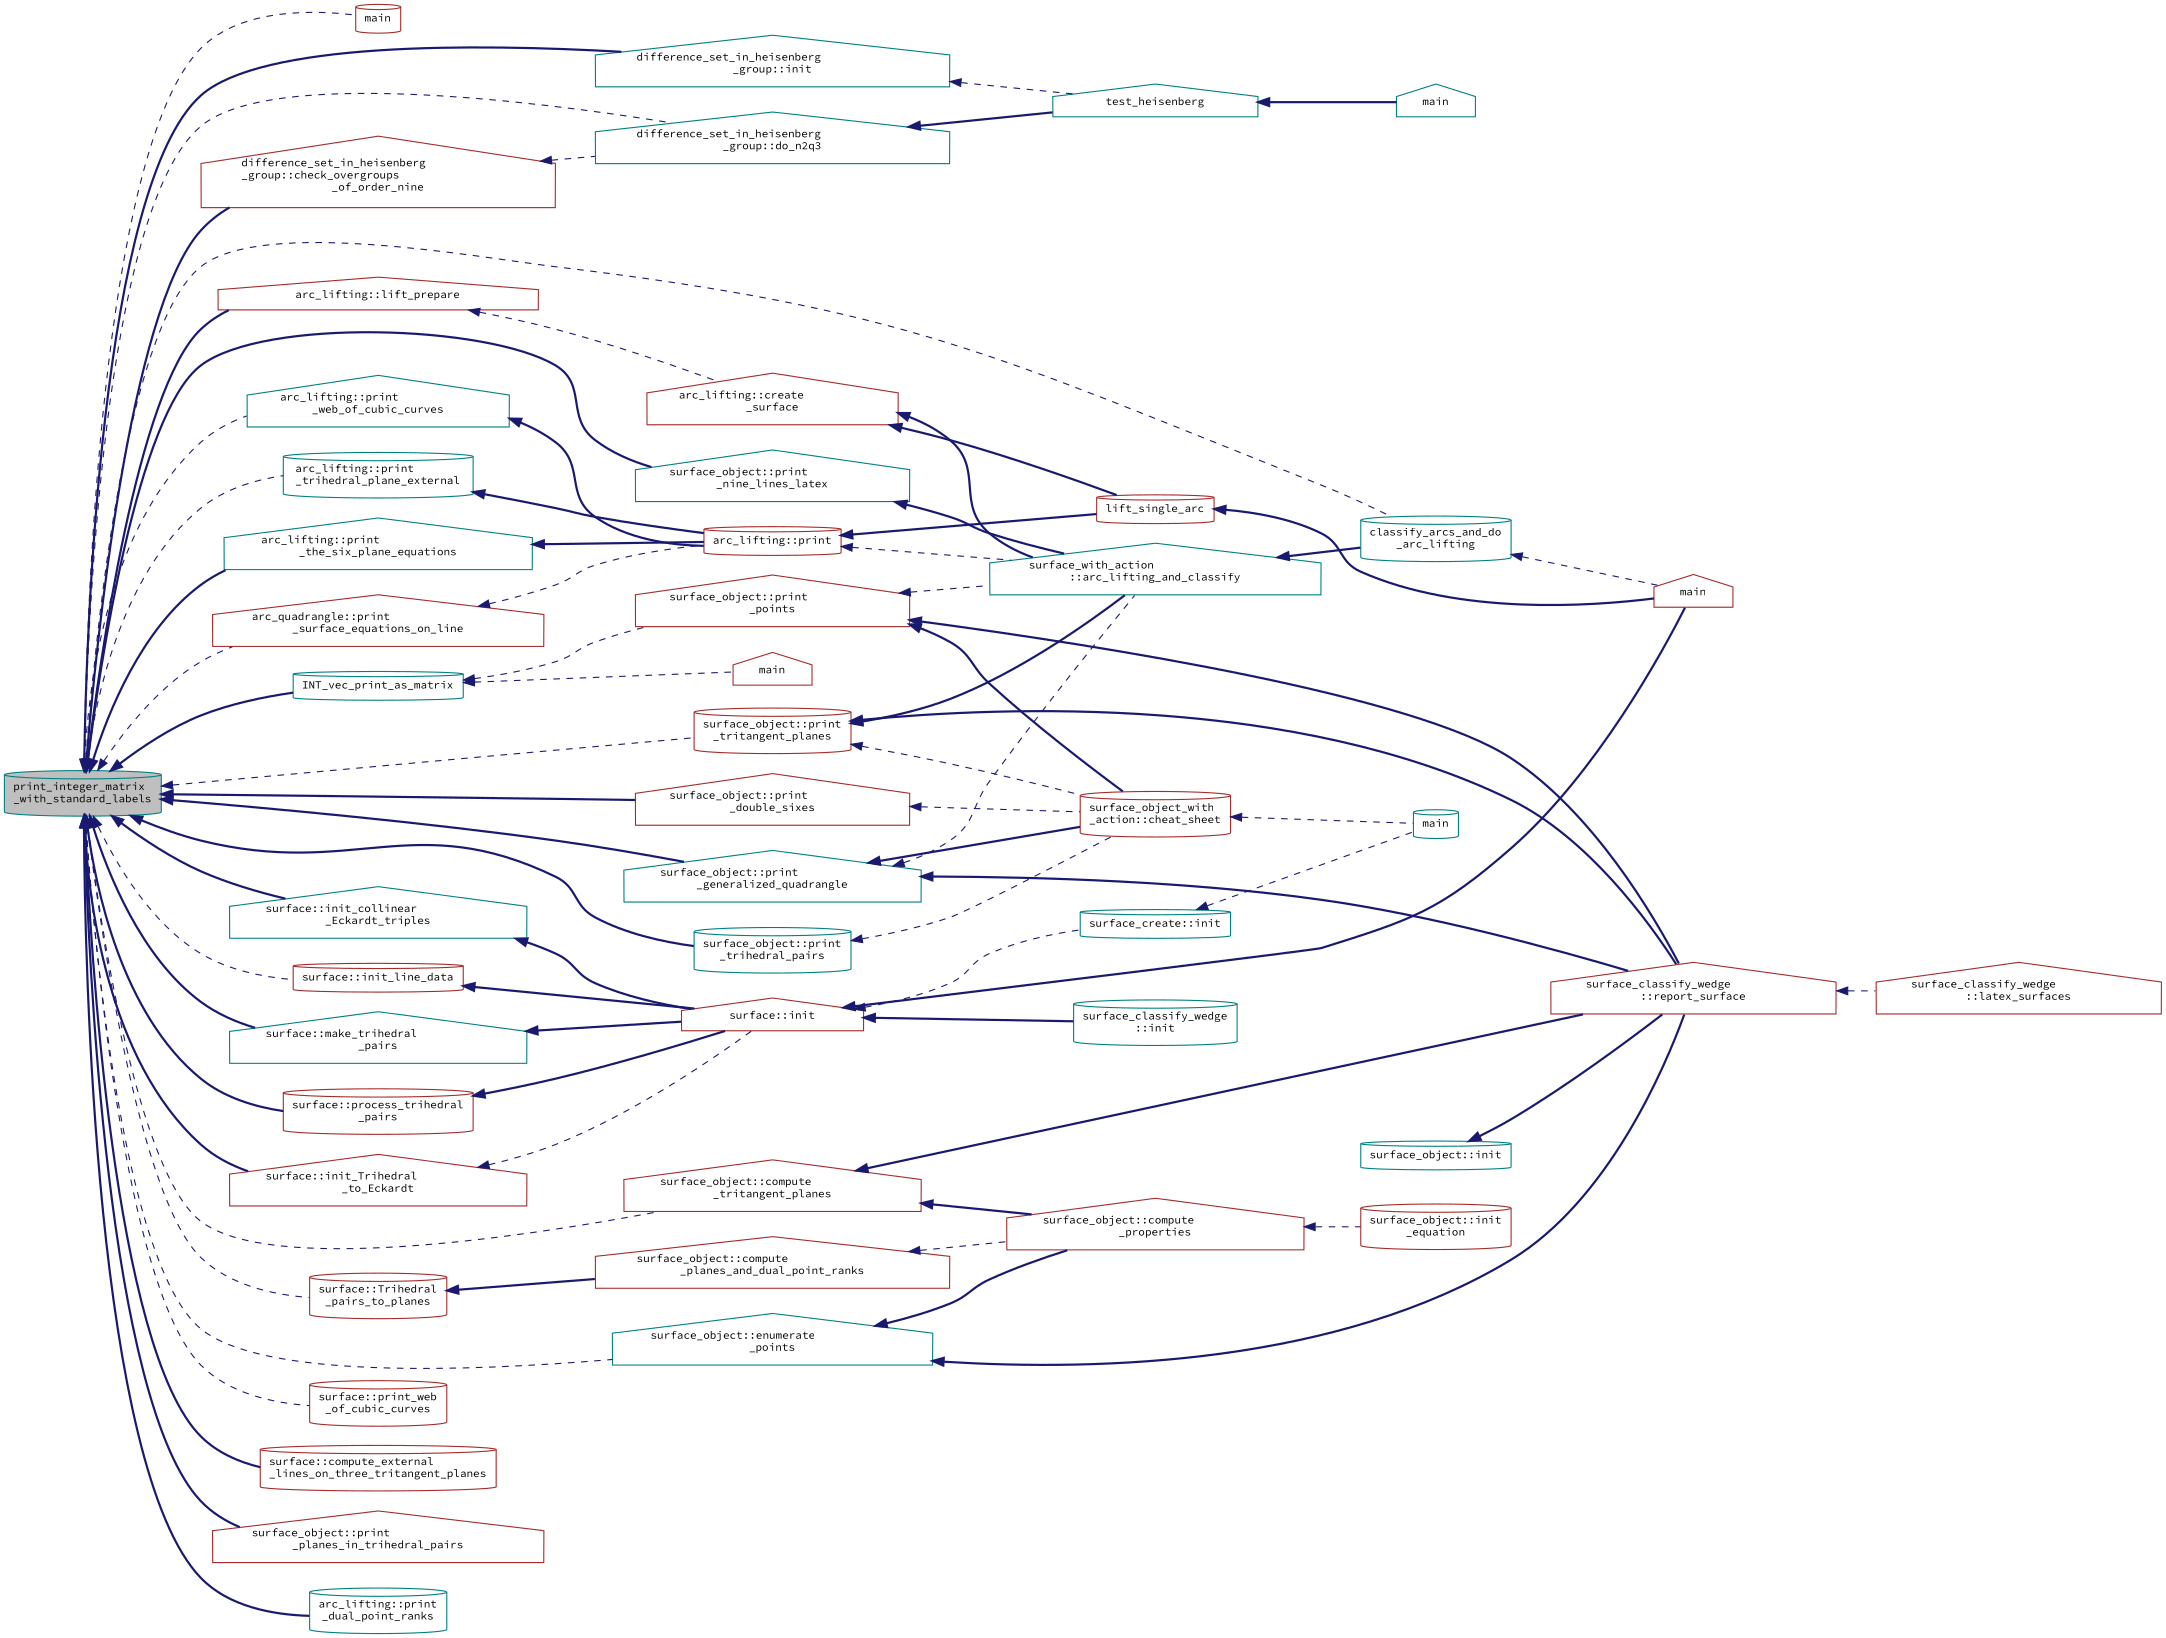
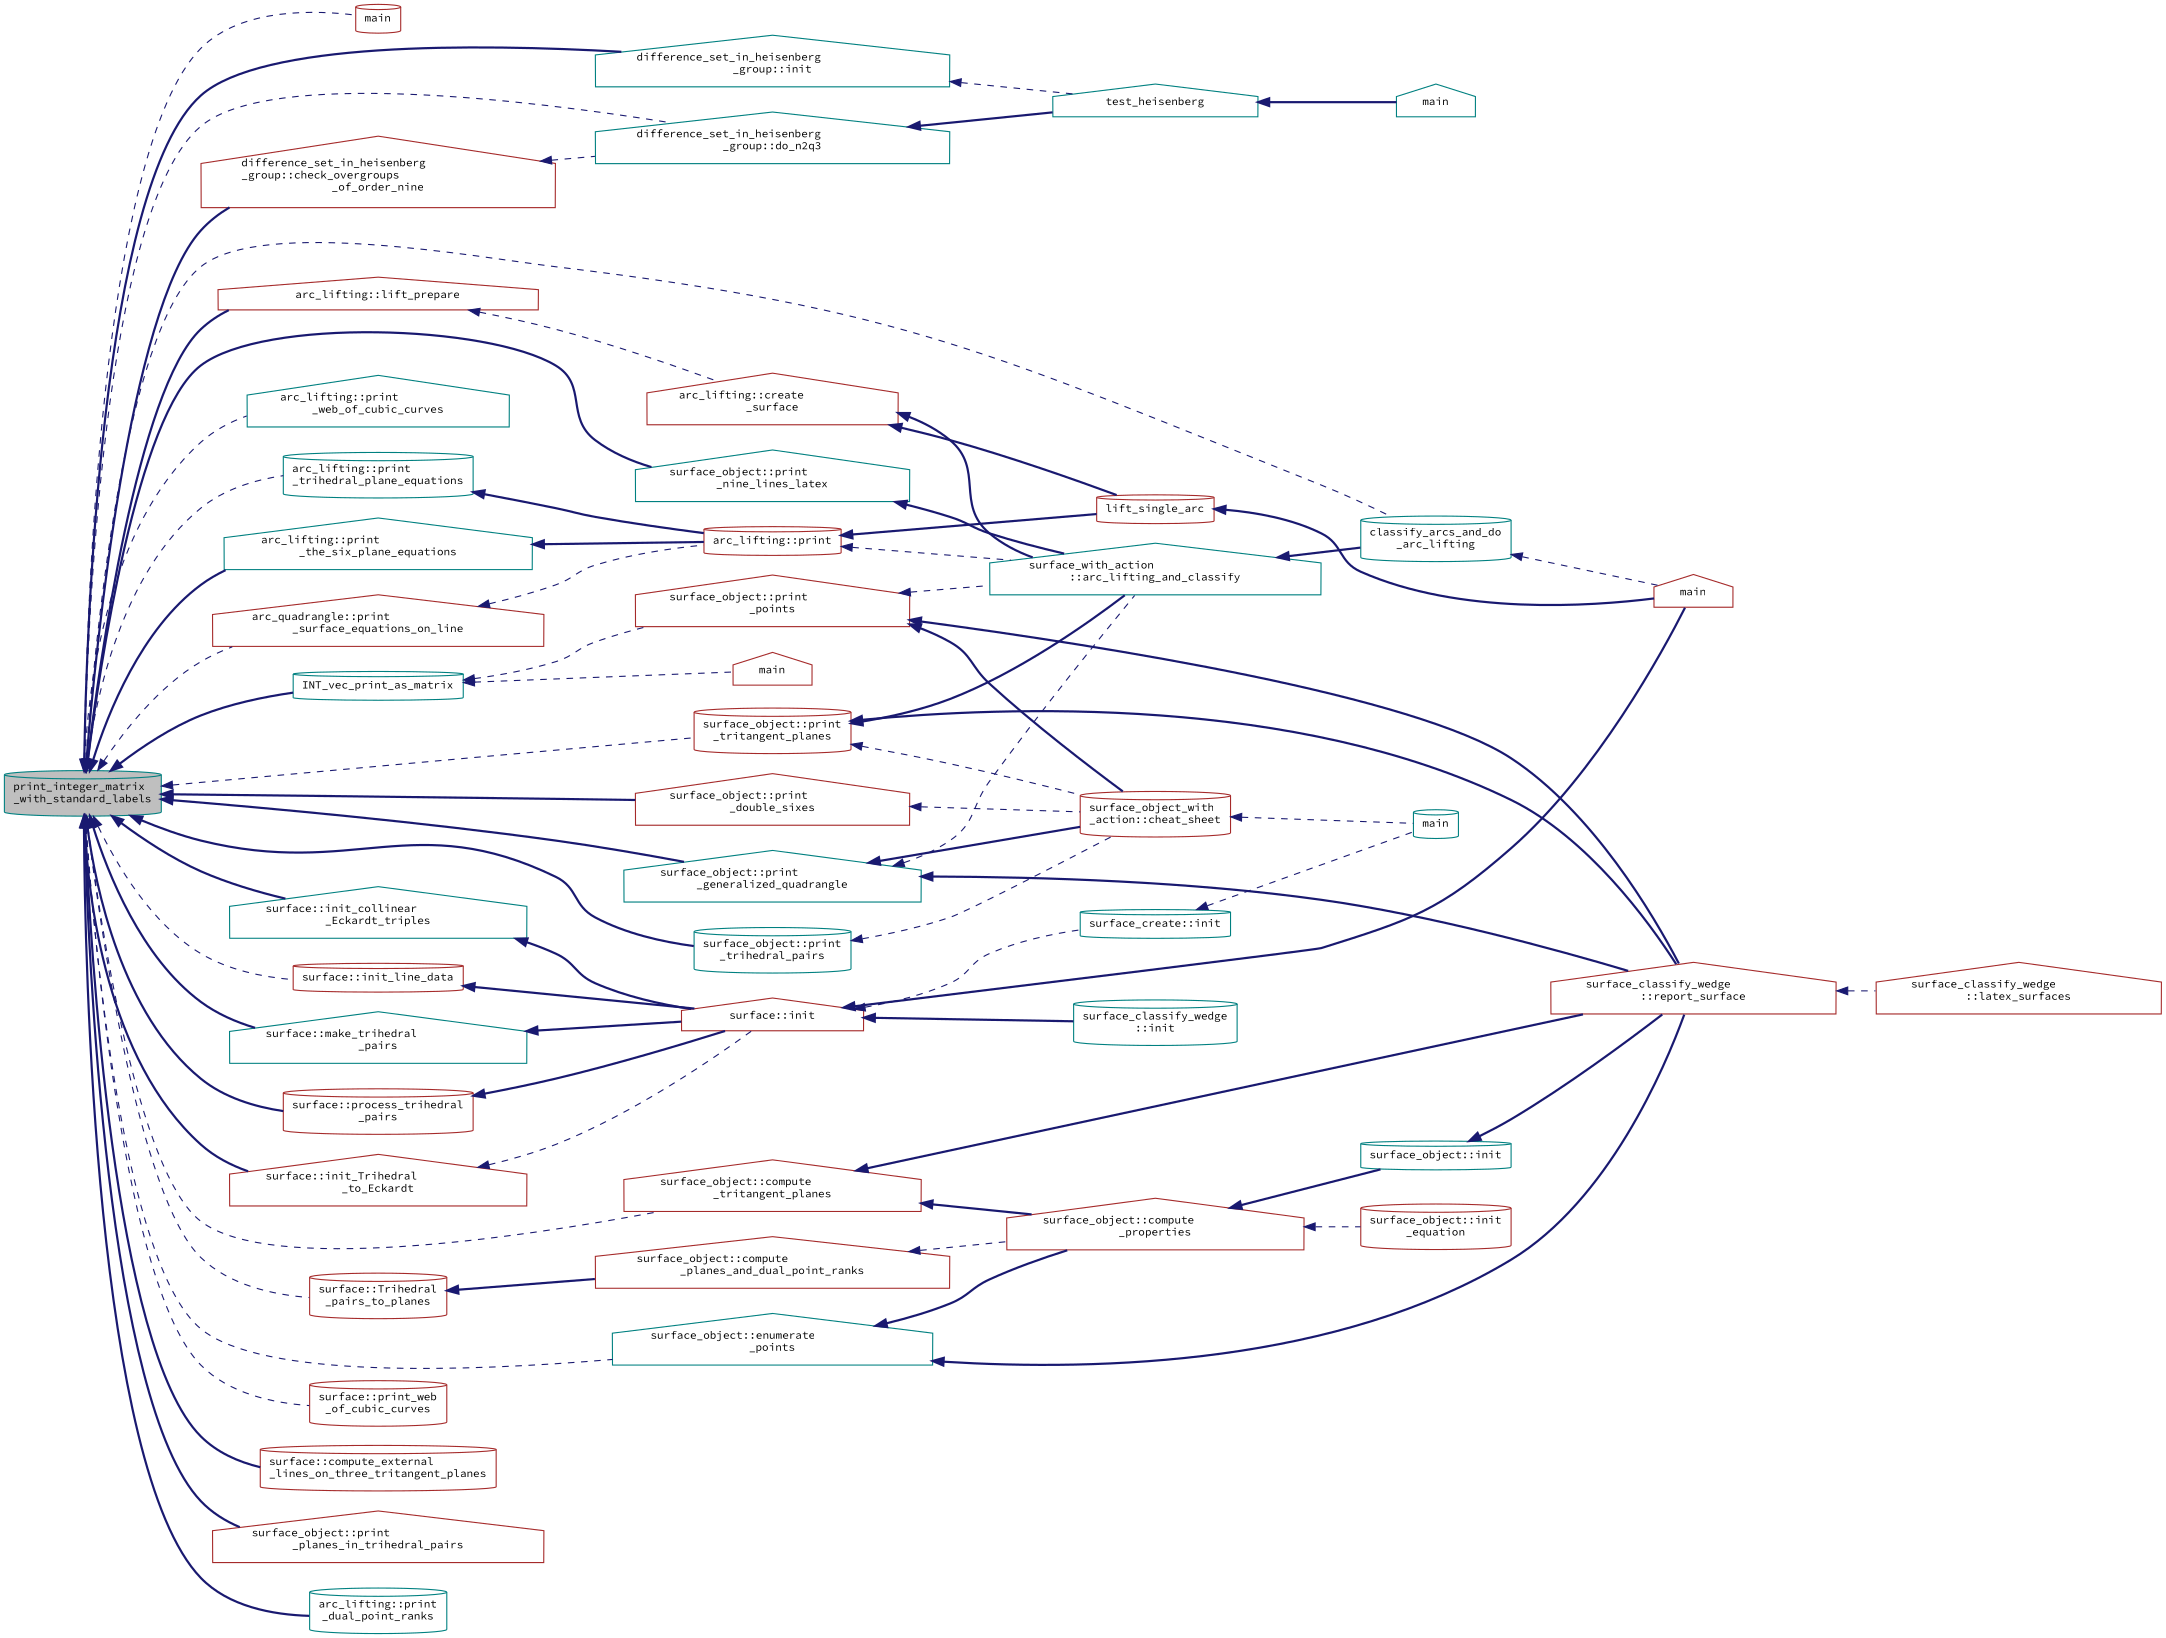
  digraph {
    fontname="Source Code Pro"
    rankdir=LR
    node [color=brown fillcolor=white fontname="Source Code Pro" fontsize=10 shape=house style=filled]
    edge [color=midnightblue dir=back fontname="Source Code Pro" fontsize=10 labelfontname=Helvetica labelfontsize=10 style=bold]
    n1 [color=teal fillcolor=grey75 fontcolor=black height=0.2 label="print_integer_matrix\l_with_standard_labels" shape=cylinder width=0.4]
    n2 [height=0.2 label=main shape=cylinder width=0.4]
    n3 [color=teal height=0.2 label="difference_set_in_heisenberg\l_group::init" width=0.4]
    n4 [color=teal height=0.2 label="difference_set_in_heisenberg\l_group::do_n2q3" width=0.4]
    n5 [height=0.2 label="difference_set_in_heisenberg\l_group::check_overgroups\l_of_order_nine" width=0.4]
    n6 [color=teal height=0.2 label="classify_arcs_and_do\l_arc_lifting" shape=cylinder width=0.4]
    n7 [height=0.2 label="surface::init_line_data" shape=cylinder width=0.4]
    n8 [color=teal height=0.2 label="surface::make_trihedral\l_pairs" width=0.4]
    n9 [height=0.2 label="surface::process_trihedral\l_pairs" shape=cylinder width=0.4]
    n10 [height=0.2 label="surface::init_Trihedral\l_to_Eckardt" width=0.4]
    n11 [color=teal height=0.2 label="surface::init_collinear\l_Eckardt_triples" width=0.4]
    n12 [height=0.2 label="surface::print_web\l_of_cubic_curves" shape=cylinder width=0.4]
    n13 [height=0.2 label="surface::Trihedral\l_pairs_to_planes" shape=cylinder width=0.4]
    n14 [height=0.2 label="surface::compute_external\l_lines_on_three_tritangent_planes" shape=cylinder width=0.4]
    n15 [color=teal height=0.2 label="surface_object::enumerate\l_points" width=0.4]
    n16 [height=0.2 label="surface_object::compute\l_tritangent_planes" width=0.4]
    n17 [height=0.2 label="surface_object::print\l_planes_in_trihedral_pairs" width=0.4]
    n18 [height=0.2 label="surface_object::print\l_tritangent_planes" shape=cylinder width=0.4]
    n19 [color=teal height=0.2 label="surface_object::print\l_generalized_quadrangle" width=0.4]
    n20 [height=0.2 label="surface_object::print\l_double_sixes" width=0.4]
    n21 [color=teal height=0.2 label="surface_object::print\l_trihedral_pairs" shape=cylinder width=0.4]
    n22 [color=teal height=0.2 label="surface_object::print\l_nine_lines_latex" width=0.4]
    n23 [color=teal height=0.2 label=INT_vec_print_as_matrix shape=cylinder width=0.4]
    n24 [height=0.2 label="arc_lifting::lift_prepare" width=0.4]
    n25 [color=teal height=0.2 label="arc_lifting::print\l_web_of_cubic_curves" width=0.4]
-   n26 [color=teal height=0.2 label="arc_lifting::print\l_trihedral_plane_external" shape=cylinder width=0.4]
+   n26 [color=teal height=0.2 label="arc_lifting::print\l_trihedral_plane_equations" shape=cylinder width=0.4]
    n27 [color=teal height=0.2 label="arc_lifting::print\l_dual_point_ranks" shape=cylinder width=0.4]
    n28 [color=teal height=0.2 label="arc_lifting::print\l_the_six_plane_equations" width=0.4]
    n29 [height=0.2 label="arc_quadrangle::print\l_surface_equations_on_line" width=0.4]
    n30 [color=teal height=0.2 label=test_heisenberg width=0.4]
    n31 [height=0.2 label=main width=0.4]
    n32 [height=0.2 label="surface::init" width=0.4]
    n33 [height=0.2 label="surface_object::compute\l_planes_and_dual_point_ranks" width=0.4]
    n34 [height=0.2 label="surface_object::compute\l_properties" width=0.4]
    n35 [height=0.2 label="surface_classify_wedge\l::report_surface" width=0.4]
    n36 [height=0.2 label="surface_object_with\l_action::cheat_sheet" shape=cylinder width=0.4]
    n37 [color=teal height=0.2 label="surface_with_action\l::arc_lifting_and_classify" width=0.4]
    n38 [height=0.2 label=main width=0.4]
    n39 [height=0.2 label="surface_object::print\l_points" width=0.4]
    n40 [height=0.2 label="arc_lifting::create\l_surface" width=0.4]
    n41 [height=0.2 label="arc_lifting::print" shape=cylinder width=0.4]
    n42 [color=teal height=0.2 label=main width=0.4]
    n43 [color=teal height=0.2 label="surface_classify_wedge\l::init" shape=cylinder width=0.4]
    n44 [color=teal height=0.2 label="surface_create::init" shape=cylinder width=0.4]
    n45 [color=teal height=0.2 label=main shape=cylinder width=0.4]
    n46 [height=0.2 label="surface_object::init\l_equation" shape=cylinder width=0.4]
    n47 [color=teal height=0.2 label="surface_object::init" shape=cylinder width=0.4]
    n48 [height=0.2 label="surface_classify_wedge\l::latex_surfaces" width=0.4]
    n49 [height=0.2 label=lift_single_arc shape=cylinder width=0.4]
    n1 -> n2 [style=dashed]
    n1 -> n3
    n1 -> n4 [style=dashed]
    n1 -> n5
    n1 -> n6 [style=dashed]
    n1 -> n7 [style=dashed]
    n1 -> n8
    n1 -> n9
    n1 -> n10
    n1 -> n11
    n1 -> n12 [style=dashed]
    n1 -> n13 [style=dashed]
    n1 -> n14
    n1 -> n15 [style=dashed]
    n1 -> n16 [style=dashed]
    n1 -> n17
    n1 -> n18 [style=dashed]
    n1 -> n19
    n1 -> n20
    n1 -> n21
    n1 -> n22
    n1 -> n23
    n1 -> n24
    n1 -> n25 [style=dashed]
    n1 -> n26 [style=dashed]
    n1 -> n27
    n1 -> n28
    n1 -> n29 [style=dashed]
    n3 -> n30 [style=dashed]
    n4 -> n30
    n5 -> n4 [style=dashed]
    n6 -> n31 [style=dashed]
    n7 -> n32
    n8 -> n32
    n9 -> n32
    n10 -> n32 [style=dashed]
    n11 -> n32
    n13 -> n33
    n15 -> n34
    n15 -> n35
    n16 -> n34
    n16 -> n35
    n18 -> n35
    n18 -> n36 [style=dashed]
    n18 -> n37
    n19 -> n35
    n19 -> n36
    n19 -> n37 [style=dashed]
    n20 -> n36 [style=dashed]
    n21 -> n36 [style=dashed]
    n22 -> n37
    n23 -> n38 [style=dashed]
    n23 -> n39 [style=dashed]
    n24 -> n40 [style=dashed]
-   n25 -> n41
    n26 -> n41
    n28 -> n41
    n29 -> n41 [style=dashed]
    n30 -> n42
    n32 -> n31
    n32 -> n43
    n32 -> n44 [style=dashed]
    n33 -> n34 [style=dashed]
    n34 -> n46 [style=dashed]
+   n34 -> n47
    n35 -> n48 [style=dashed]
    n36 -> n45 [style=dashed]
    n37 -> n6
    n39 -> n35
    n39 -> n36
    n39 -> n37 [style=dashed]
    n40 -> n37
    n40 -> n49
    n41 -> n37 [style=dashed]
    n41 -> n49
    n44 -> n45 [style=dashed]
    n47 -> n35
    n49 -> n31
  }
